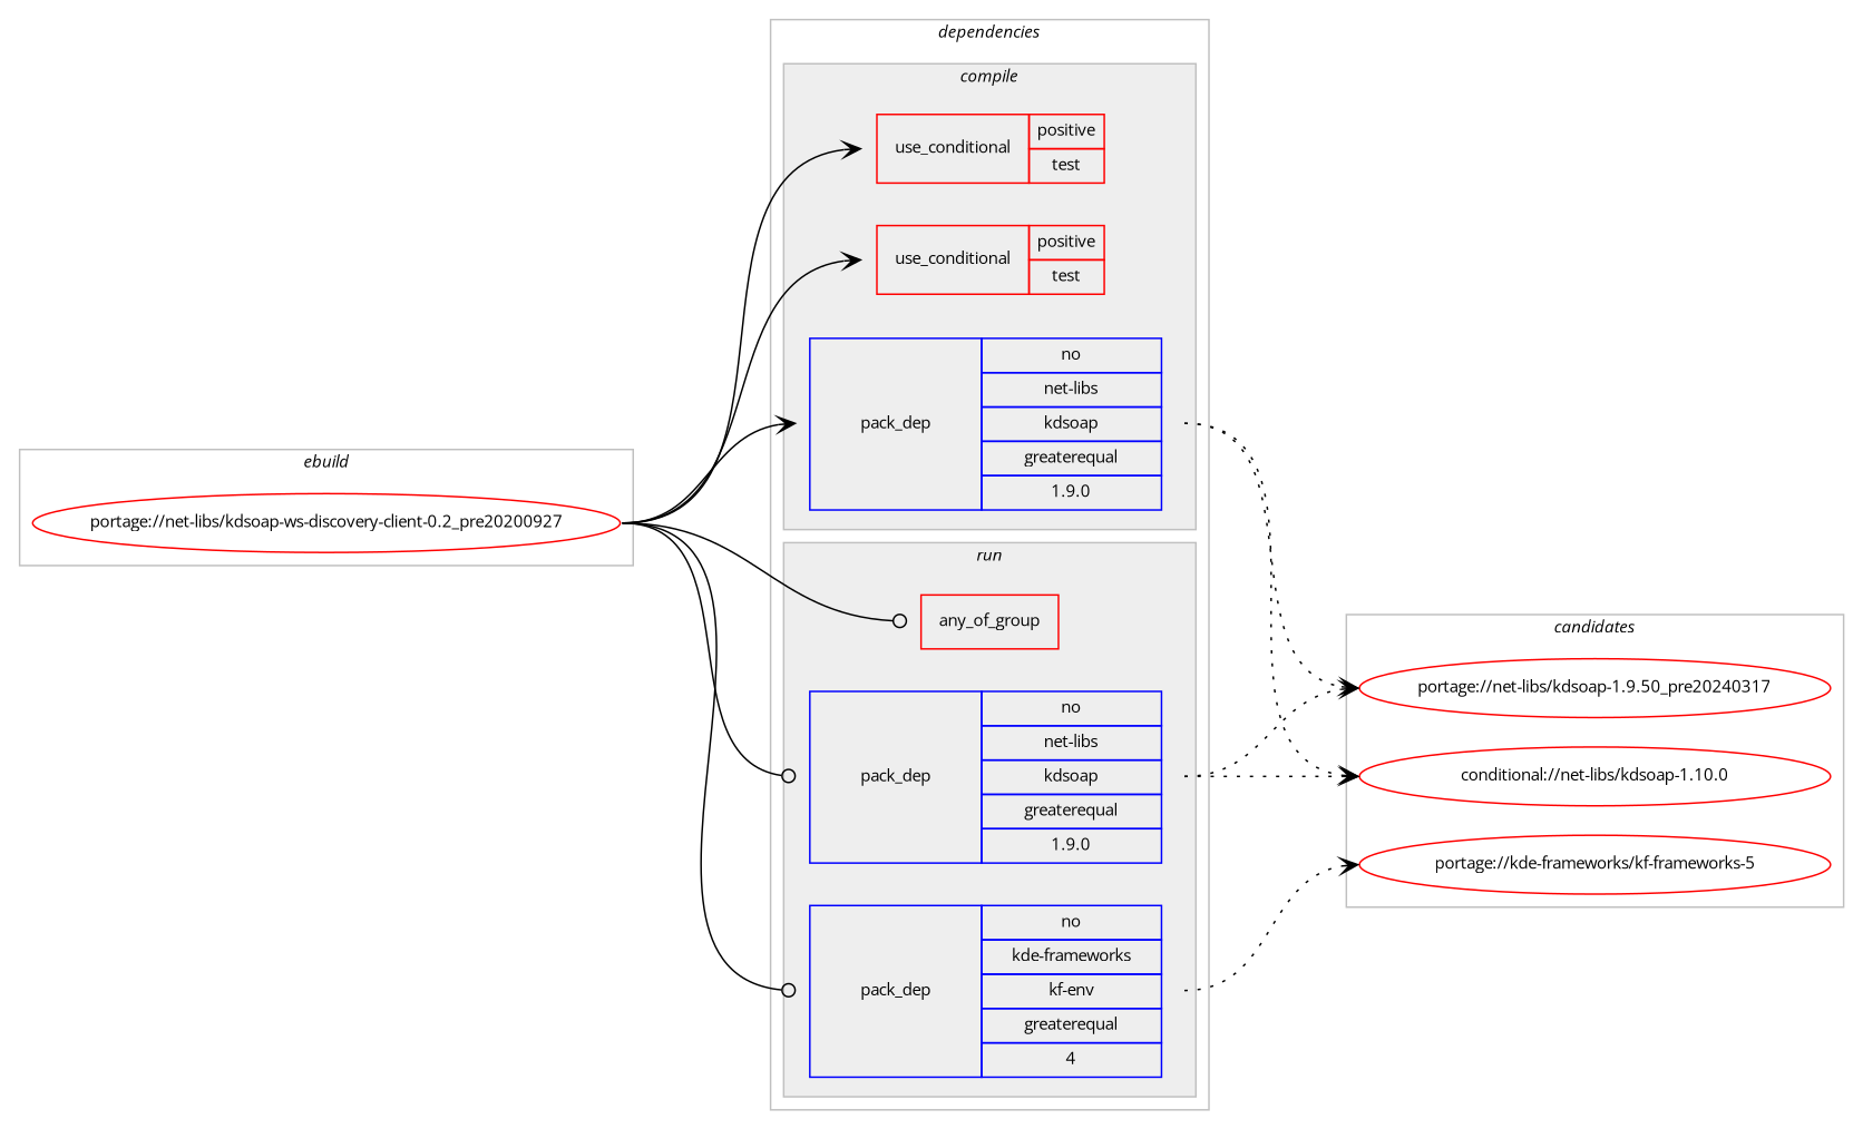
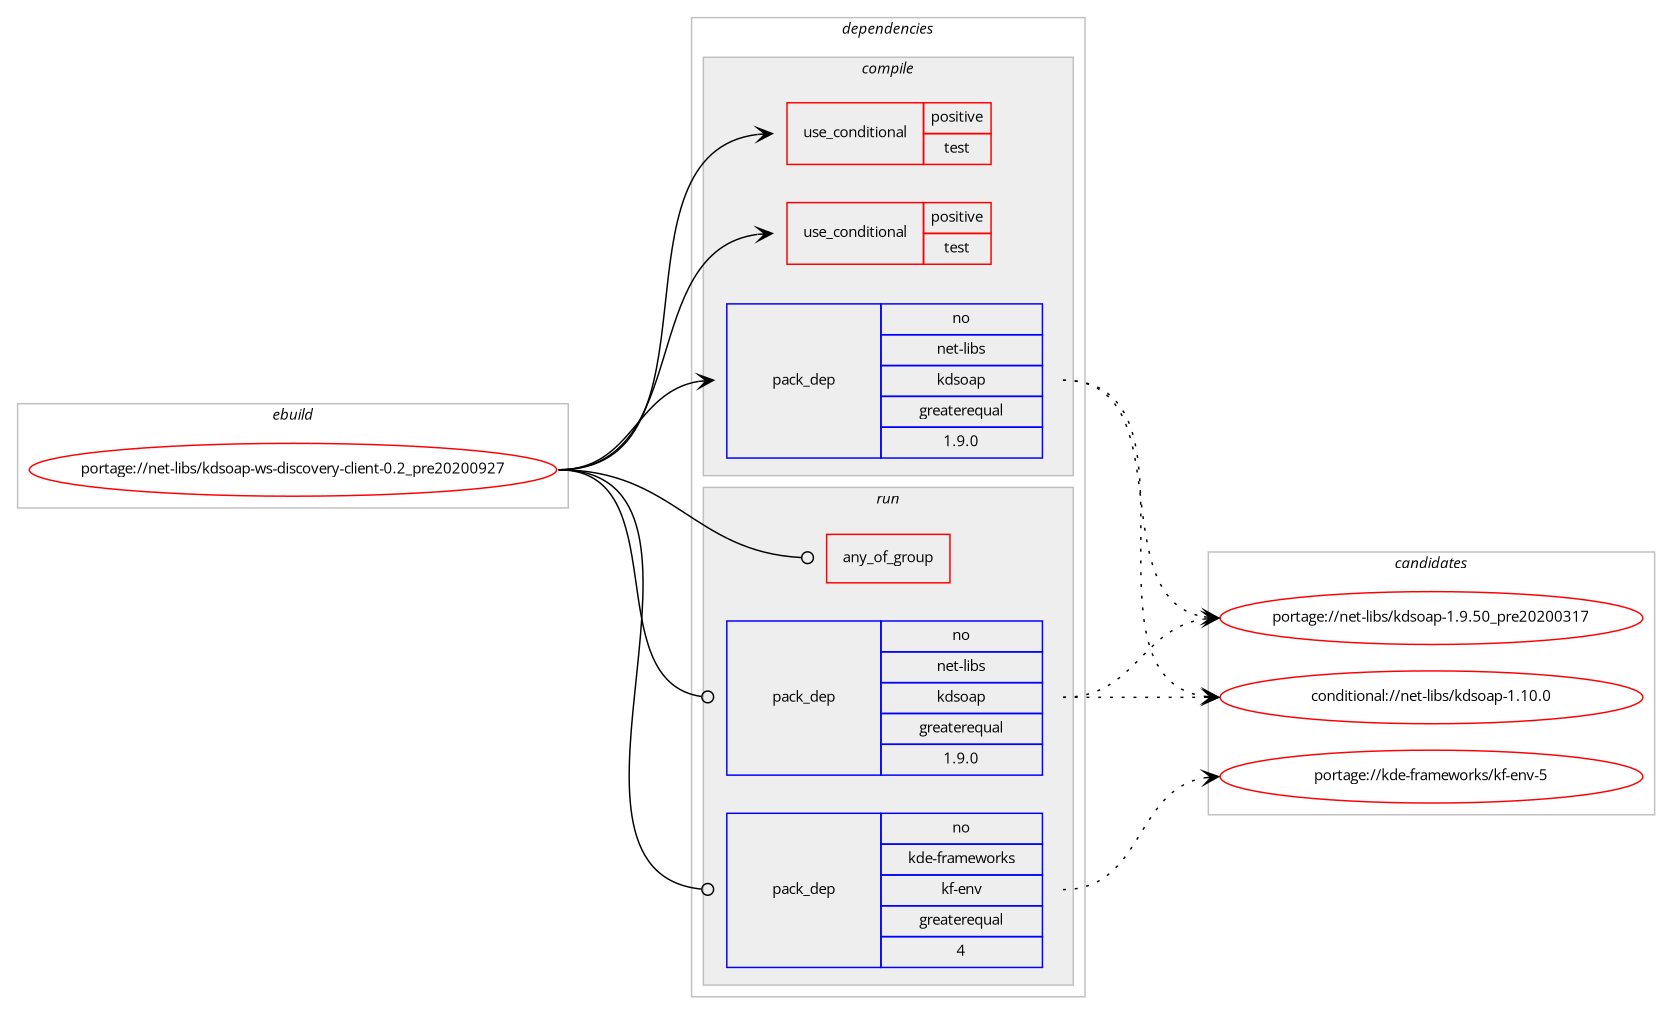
  digraph {
    compound=true
    concentrate=true
    fontname="Open Sans"
    fontsize=10
    newrank=true
    rankdir=LR
    ranksep=1.5
    node [color=red fontname="Open Sans" fontsize=10 shape=none]
    edge [arrowhead=vee fontname="Open Sans" headport=w style=solid tailport=e weight=20]
    n1 [label="portage://net-libs/kdsoap-ws-discovery-client-0.2_pre20200927" width=4 shape=""]
    n2 [label=<<TABLE BORDER="0" CELLBORDER="1" CELLSPACING="0" CELLPADDING="4"><TR><TD ROWSPAN="3" CELLPADDING="10">use_conditional</TD></TR><TR><TD>positive</TD></TR><TR><TD>test</TD></TR></TABLE>>]
    n3 [label=<<TABLE BORDER="0" CELLBORDER="1" CELLSPACING="0" CELLPADDING="4"><TR><TD ROWSPAN="3" CELLPADDING="10">use_conditional</TD></TR><TR><TD>positive</TD></TR><TR><TD>test</TD></TR></TABLE>>]
    n4 [color=blue label=<<TABLE BORDER="0" CELLBORDER="1" CELLSPACING="0" CELLPADDING="4" WIDTH="220"><TR><TD ROWSPAN="6" CELLPADDING="30">pack_dep</TD></TR><TR><TD WIDTH="110">no</TD></TR><TR><TD>net-libs</TD></TR><TR><TD>kdsoap</TD></TR><TR><TD>greaterequal</TD></TR><TR><TD>1.9.0</TD></TR></TABLE>>]
    n5 [label=<<TABLE BORDER="0" CELLBORDER="1" CELLSPACING="0" CELLPADDING="4"><TR><TD CELLPADDING="10">any_of_group</TD></TR></TABLE>>]
    n6 [color=blue label=<<TABLE BORDER="0" CELLBORDER="1" CELLSPACING="0" CELLPADDING="4" WIDTH="220"><TR><TD ROWSPAN="6" CELLPADDING="30">pack_dep</TD></TR><TR><TD WIDTH="110">no</TD></TR><TR><TD>kde-frameworks</TD></TR><TR><TD>kf-env</TD></TR><TR><TD>greaterequal</TD></TR><TR><TD>4</TD></TR></TABLE>>]
    n7 [color=blue label=<<TABLE BORDER="0" CELLBORDER="1" CELLSPACING="0" CELLPADDING="4" WIDTH="220"><TR><TD ROWSPAN="6" CELLPADDING="30">pack_dep</TD></TR><TR><TD WIDTH="110">no</TD></TR><TR><TD>net-libs</TD></TR><TR><TD>kdsoap</TD></TR><TR><TD>greaterequal</TD></TR><TR><TD>1.9.0</TD></TR></TABLE>>]
    n8 [label="conditional://net-libs/kdsoap-1.10.0" width=4 shape=""]
-   n9 [label="portage://net-libs/kdsoap-1.9.50_pre20240317" width=4 shape=""]
-   n10 [label="portage://kde-frameworks/kf-frameworks-5" width=4 shape=""]
+   n9 [label="portage://net-libs/kdsoap-1.9.50_pre20200317" width=4 shape=""]
+   n10 [label="portage://kde-frameworks/kf-env-5" width=4 shape=""]
    subgraph cluster_1 {
      color=gray
      label=<<i>ebuild</i>>
      n1
    }
    subgraph cluster_2 {
      color=gray
      label=<<i>dependencies</i>>
      subgraph cluster_3 {
        color=gray
        fillcolor="#eeeeee"
        label=<<i>compile</i>>
        style=filled
        subgraph sub_4 {
          color=gray
          fillcolor="#eeeeee"
          label=<<i>compile</i>>
          style=filled
          n2
        }
        subgraph sub_5 {
          color=gray
          fillcolor="#eeeeee"
          label=<<i>compile</i>>
          style=filled
          n3
        }
        subgraph sub_6 {
          color=gray
          fillcolor="#eeeeee"
          label=<<i>compile</i>>
          style=filled
          n4
        }
      }
      subgraph cluster_7 {
        color=gray
        fillcolor="#eeeeee"
        label=<<i>compile and run</i>>
        style=filled
      }
      subgraph cluster_8 {
        color=gray
        fillcolor="#eeeeee"
        label=<<i>run</i>>
        style=filled
        subgraph sub_9 {
          color=gray
          fillcolor="#eeeeee"
          label=<<i>run</i>>
          style=filled
          n5
        }
        subgraph sub_10 {
          color=gray
          fillcolor="#eeeeee"
          label=<<i>run</i>>
          style=filled
          n6
        }
        subgraph sub_11 {
          color=gray
          fillcolor="#eeeeee"
          label=<<i>run</i>>
          style=filled
          n7
        }
      }
    }
    subgraph cluster_12 {
      color=gray
      label=<<i>candidates</i>>
      rank=same
      subgraph sub_13 {
        color=black
        label=<<i>candidates</i>>
        nodesep=1
        rank=same
        n8
        n9
      }
      subgraph sub_14 {
        color=black
        label=<<i>candidates</i>>
        nodesep=1
        rank=same
        n10
      }
      subgraph sub_15 {
        color=black
        label=<<i>candidates</i>>
        nodesep=1
        rank=same
        n8
        n9
      }
    }
    n1 -> n2
    n1 -> n3
    n1 -> n4
    n1 -> n5 [arrowhead=odot]
    n1 -> n6 [arrowhead=odot]
    n1 -> n7 [arrowhead=odot]
    n4 -> n8 [style=dotted weight=100]
    n4 -> n9 [style=dotted weight=100]
    n6 -> n10 [style=dotted weight=100]
    n7 -> n8 [style=dotted weight=100]
    n7 -> n9 [style=dotted weight=100]
  }
